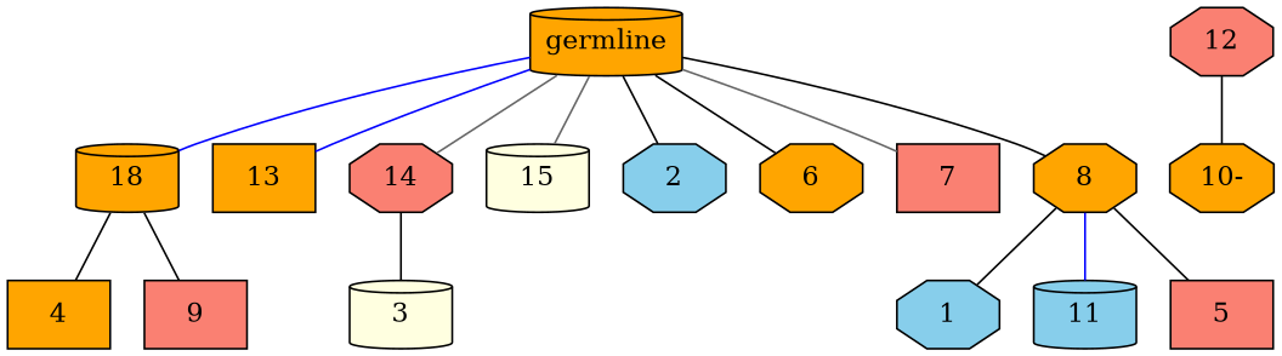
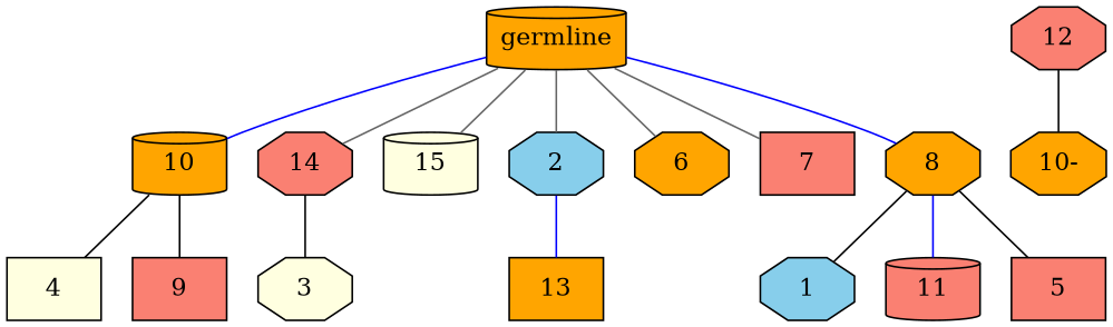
  graph {
    node [fillcolor=orange shape=octagon style=filled]
    edge [color=black]
    n1 [label=germline shape=cylinder]
-   n2 [label=18 shape=cylinder]
+   n2 [label=10 shape=cylinder]
    n3 [label=13 shape=box]
    n4 [fillcolor=salmon label=14]
    n5 [fillcolor=lightyellow label=15 shape=cylinder]
    n6 [fillcolor=skyblue label=2]
    n7 [label=6]
    n8 [fillcolor=salmon label=7 shape=box]
    n9 [label=8]
-   n10 [label=4 shape=box]
+   n10 [fillcolor=lightyellow label=4 shape=box]
    n11 [fillcolor=salmon label=9 shape=box]
-   n12 [fillcolor=lightyellow label=3 shape=cylinder]
+   n12 [fillcolor=lightyellow label=3]
    n13 [fillcolor=skyblue label=1]
-   n14 [fillcolor=skyblue label=11 shape=cylinder]
+   n14 [fillcolor=salmon label=11 shape=cylinder]
    n15 [fillcolor=salmon label=5 shape=box]
    n16 [fillcolor=salmon label=12]
    n17 [label="10-"]
    n1 -- n2 [color=blue]
-   n1 -- n3 [color=blue]
+   n6 -- n3 [color=blue]
    n1 -- n4 [color=gray40]
    n1 -- n5 [color=gray40]
-   n1 -- n6
-   n1 -- n7
+   n1 -- n6 [color=gray40]
+   n1 -- n7 [color=gray40]
    n1 -- n8 [color=gray40]
-   n1 -- n9
+   n1 -- n9 [color=blue]
    n2 -- n10
    n2 -- n11
    n4 -- n12
    n9 -- n13
    n9 -- n14 [color=blue]
    n9 -- n15
    n16 -- n17
  }
